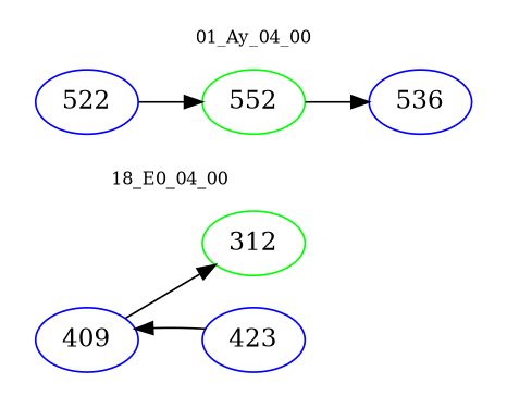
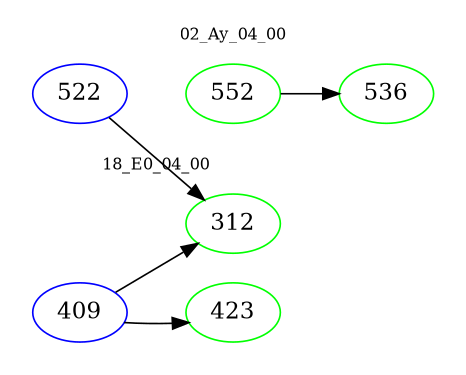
  digraph {
    rankdir=LR
    node [color=green]
    edge [color=black]
    n1 [color=blue label=522]
    n2 [label=552]
-   n3 [color=blue label=536]
+   n3 [label=536]
    n4 [color=blue label=409]
-   n5 [color=blue label=423]
+   n5 [label=423]
    n6 [label=312]
    subgraph cluster_1 {
      color=white
      fontsize=10
-     label="01_Ay_04_00"
+     label="02_Ay_04_00"
      n1
      n2
      n3
    }
    subgraph cluster_2 {
      color=white
      fontsize=10
      label="18_E0_04_00"
      n4
      n5
      n6
    }
-   n1 -> n2
+   n1 -> n6
    n2 -> n3
-   n5 -> n4
+   n4 -> n5
    n4 -> n6
  }
